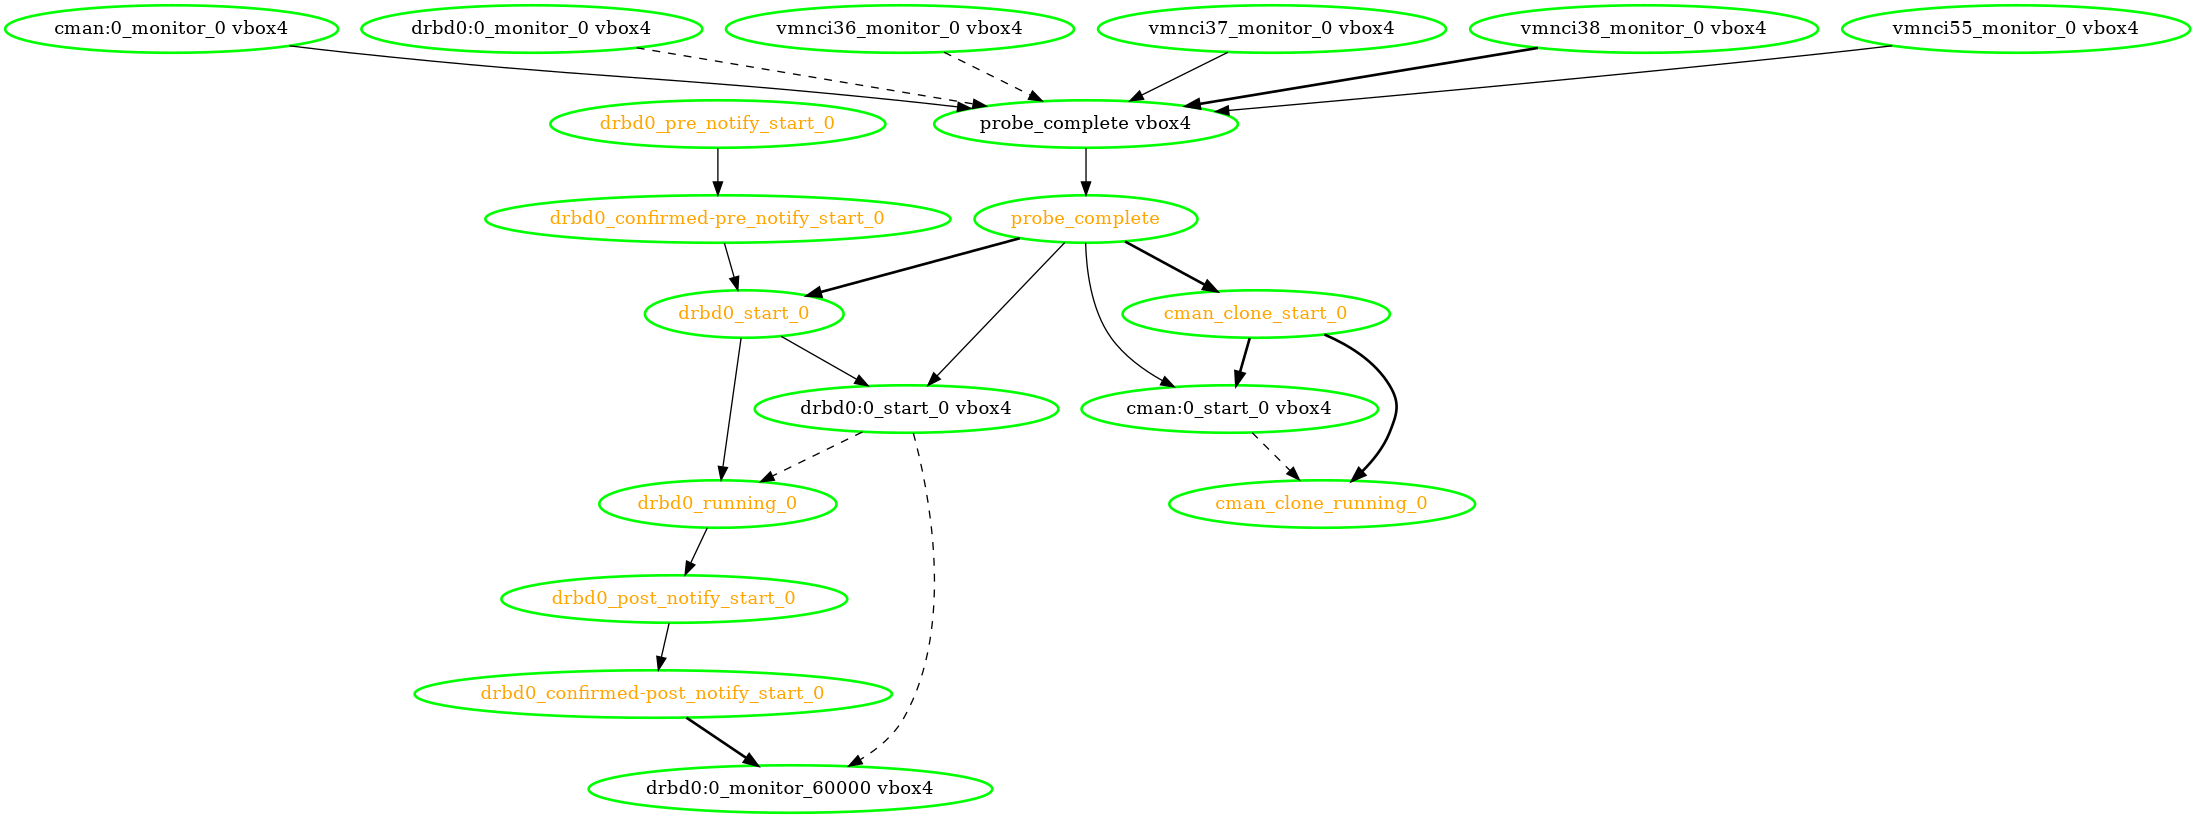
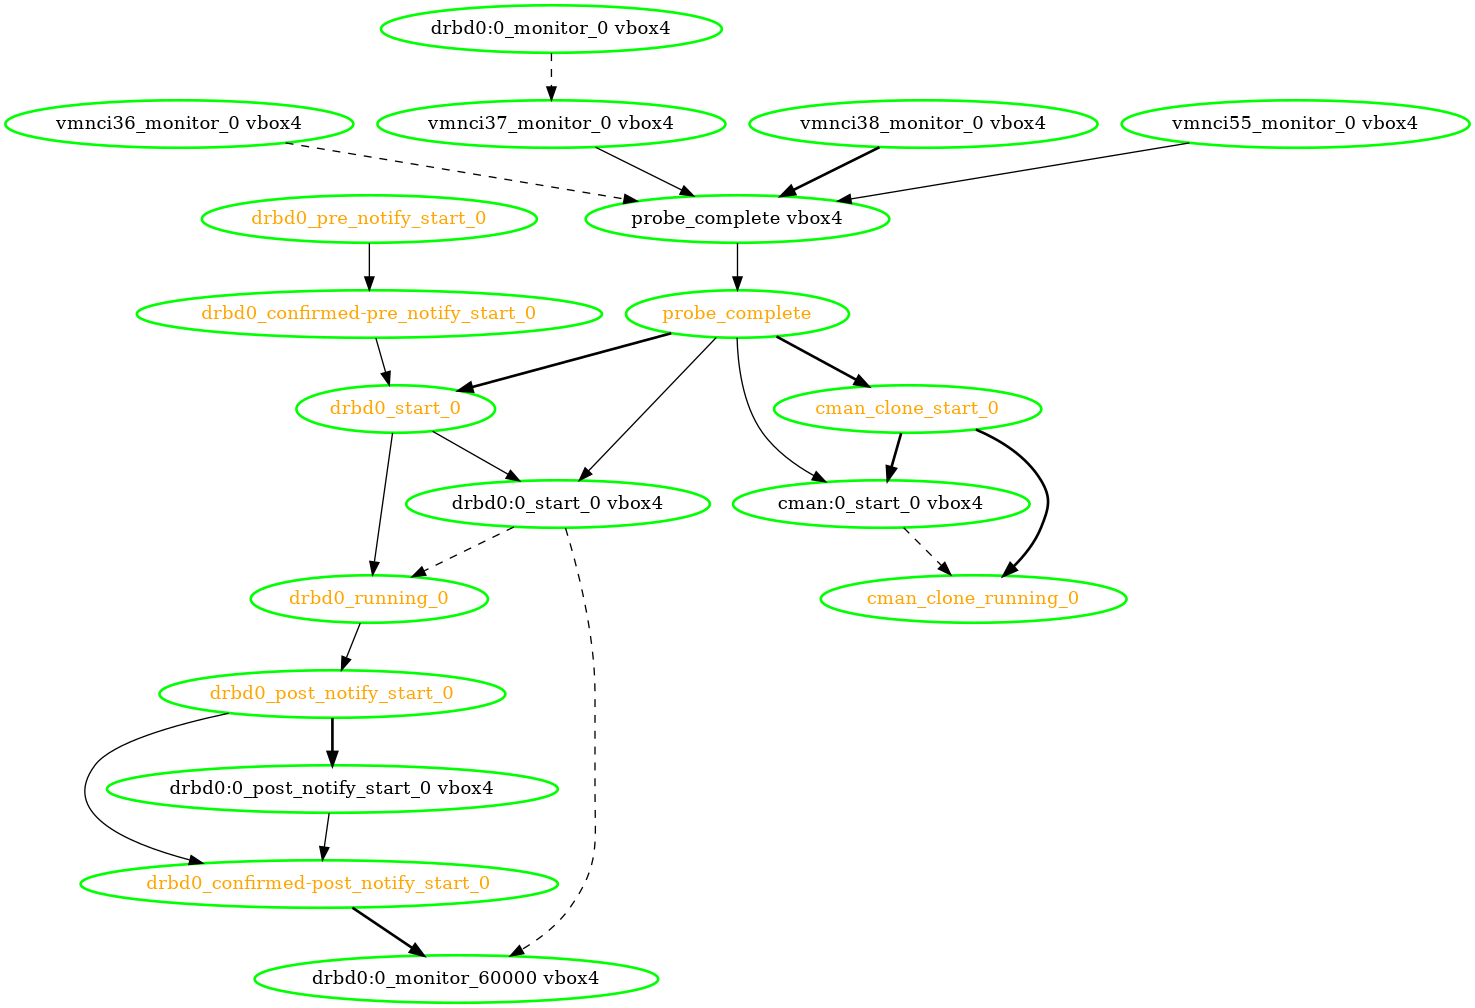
  digraph {
    node [color=green fontcolor=black style=bold]
    edge [style=solid]
    probe_complete [fontcolor=orange]
    "probe_complete vbox4"
    "cman:0_start_0 vbox4"
    cman_clone_start_0 [fontcolor=orange]
    "drbd0:0_start_0 vbox4"
    drbd0_start_0 [fontcolor=orange]
-   "cman:0_monitor_0 vbox4"
    cman_clone_running_0 [fontcolor=orange]
    "drbd0:0_monitor_0 vbox4"
    "drbd0_confirmed-post_notify_start_0" [fontcolor=orange]
+   "drbd0:0_post_notify_start_0 vbox4"
    "drbd0:0_monitor_60000 vbox4"
    drbd0_running_0 [fontcolor=orange]
    drbd0_post_notify_start_0 [fontcolor=orange]
    "drbd0_confirmed-pre_notify_start_0" [fontcolor=orange]
    drbd0_pre_notify_start_0 [fontcolor=orange]
    "vmnci36_monitor_0 vbox4"
    "vmnci37_monitor_0 vbox4"
    "vmnci38_monitor_0 vbox4"
    "vmnci55_monitor_0 vbox4"
    probe_complete -> "cman:0_start_0 vbox4"
    probe_complete -> cman_clone_start_0 [style=bold]
    probe_complete -> "drbd0:0_start_0 vbox4"
    probe_complete -> drbd0_start_0 [style=bold]
    "probe_complete vbox4" -> probe_complete
    "cman:0_start_0 vbox4" -> cman_clone_running_0 [style=dashed]
    cman_clone_start_0 -> "cman:0_start_0 vbox4" [style=bold]
    cman_clone_start_0 -> cman_clone_running_0 [style=bold]
    "drbd0:0_start_0 vbox4" -> "drbd0:0_monitor_60000 vbox4" [style=dashed]
    "drbd0:0_start_0 vbox4" -> drbd0_running_0 [style=dashed]
    drbd0_start_0 -> "drbd0:0_start_0 vbox4"
    drbd0_start_0 -> drbd0_running_0
-   "cman:0_monitor_0 vbox4" -> "probe_complete vbox4"
-   "drbd0:0_monitor_0 vbox4" -> "probe_complete vbox4" [style=dashed]
+   "drbd0:0_monitor_0 vbox4" -> "vmnci37_monitor_0 vbox4" [style=dashed]
    "drbd0_confirmed-post_notify_start_0" -> "drbd0:0_monitor_60000 vbox4" [style=bold]
+   "drbd0:0_post_notify_start_0 vbox4" -> "drbd0_confirmed-post_notify_start_0"
    drbd0_running_0 -> drbd0_post_notify_start_0
    drbd0_post_notify_start_0 -> "drbd0_confirmed-post_notify_start_0"
+   drbd0_post_notify_start_0 -> "drbd0:0_post_notify_start_0 vbox4" [style=bold]
    "drbd0_confirmed-pre_notify_start_0" -> drbd0_start_0
    drbd0_pre_notify_start_0 -> "drbd0_confirmed-pre_notify_start_0"
    "vmnci36_monitor_0 vbox4" -> "probe_complete vbox4" [style=dashed]
    "vmnci37_monitor_0 vbox4" -> "probe_complete vbox4"
    "vmnci38_monitor_0 vbox4" -> "probe_complete vbox4" [style=bold]
    "vmnci55_monitor_0 vbox4" -> "probe_complete vbox4"
  }
